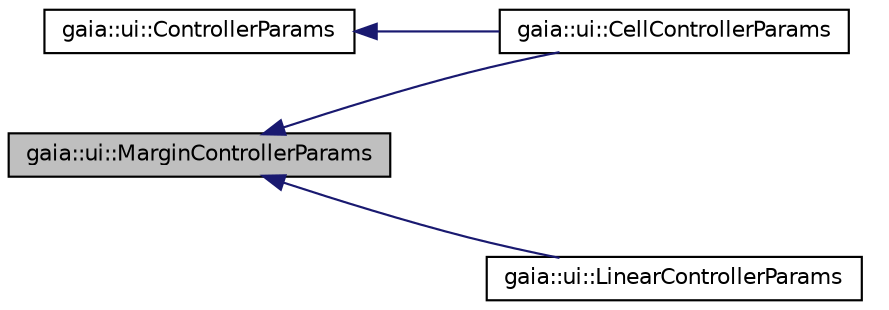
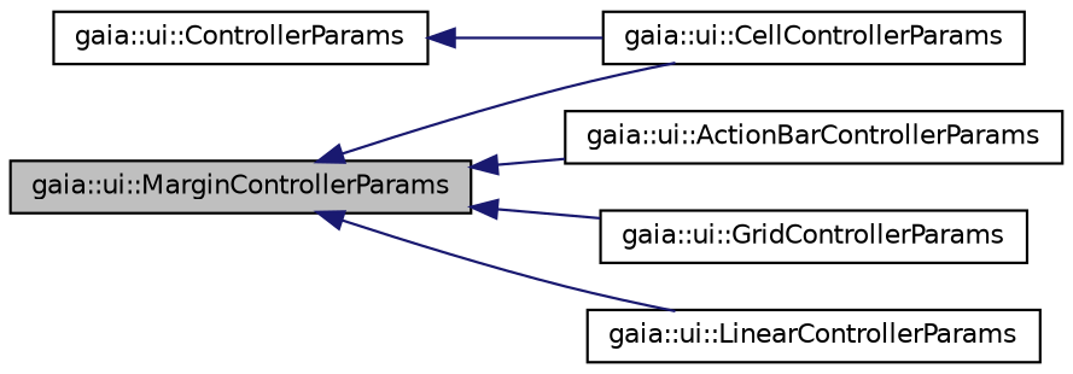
  digraph {
    rankdir=LR
    node [color=black fillcolor=white fontname=Helvetica fontsize=10 shape=record style=filled]
    edge [color=midnightblue dir=back fontname=Helvetica fontsize=10 labelfontname=Helvetica labelfontsize=10 style=solid]
    n1 [fillcolor=grey75 fontcolor=black height=0.2 label="gaia::ui::MarginControllerParams" width=0.4]
+   n2 [height=0.2 label="gaia::ui::ActionBarControllerParams" width=0.4]
    n3 [height=0.2 label="gaia::ui::CellControllerParams" width=0.4]
+   n4 [height=0.2 label="gaia::ui::GridControllerParams" width=0.4]
    n5 [height=0.2 label="gaia::ui::LinearControllerParams" width=0.4]
    n6 [height=0.2 label="gaia::ui::ControllerParams" width=0.4]
+   n1 -> n2
    n1 -> n3
+   n1 -> n4
    n1 -> n5
    n6 -> n3
  }
